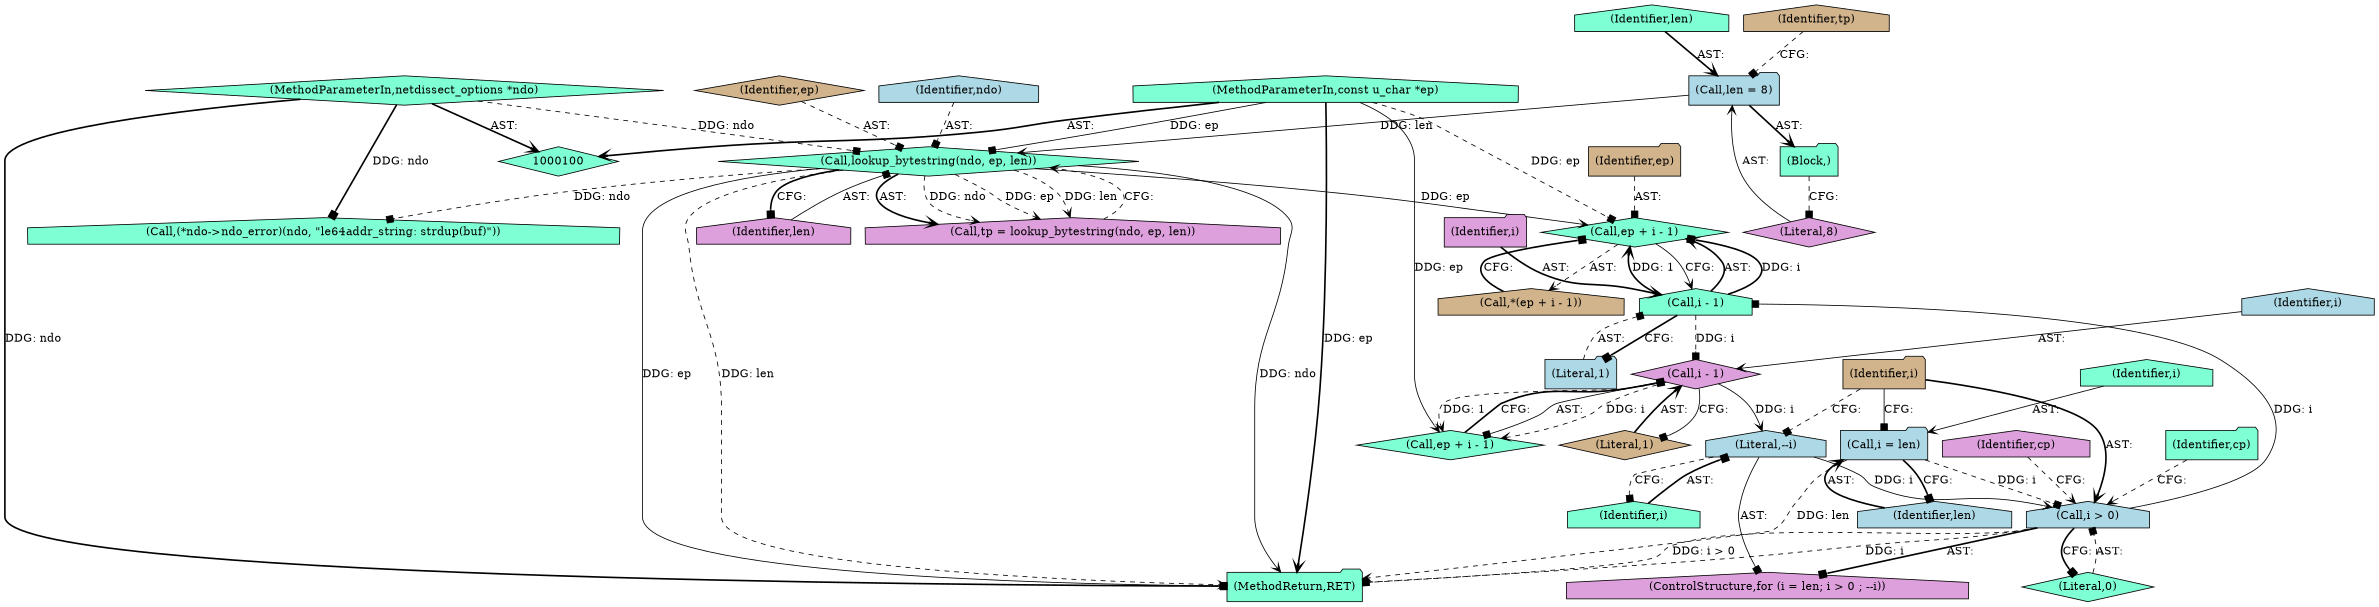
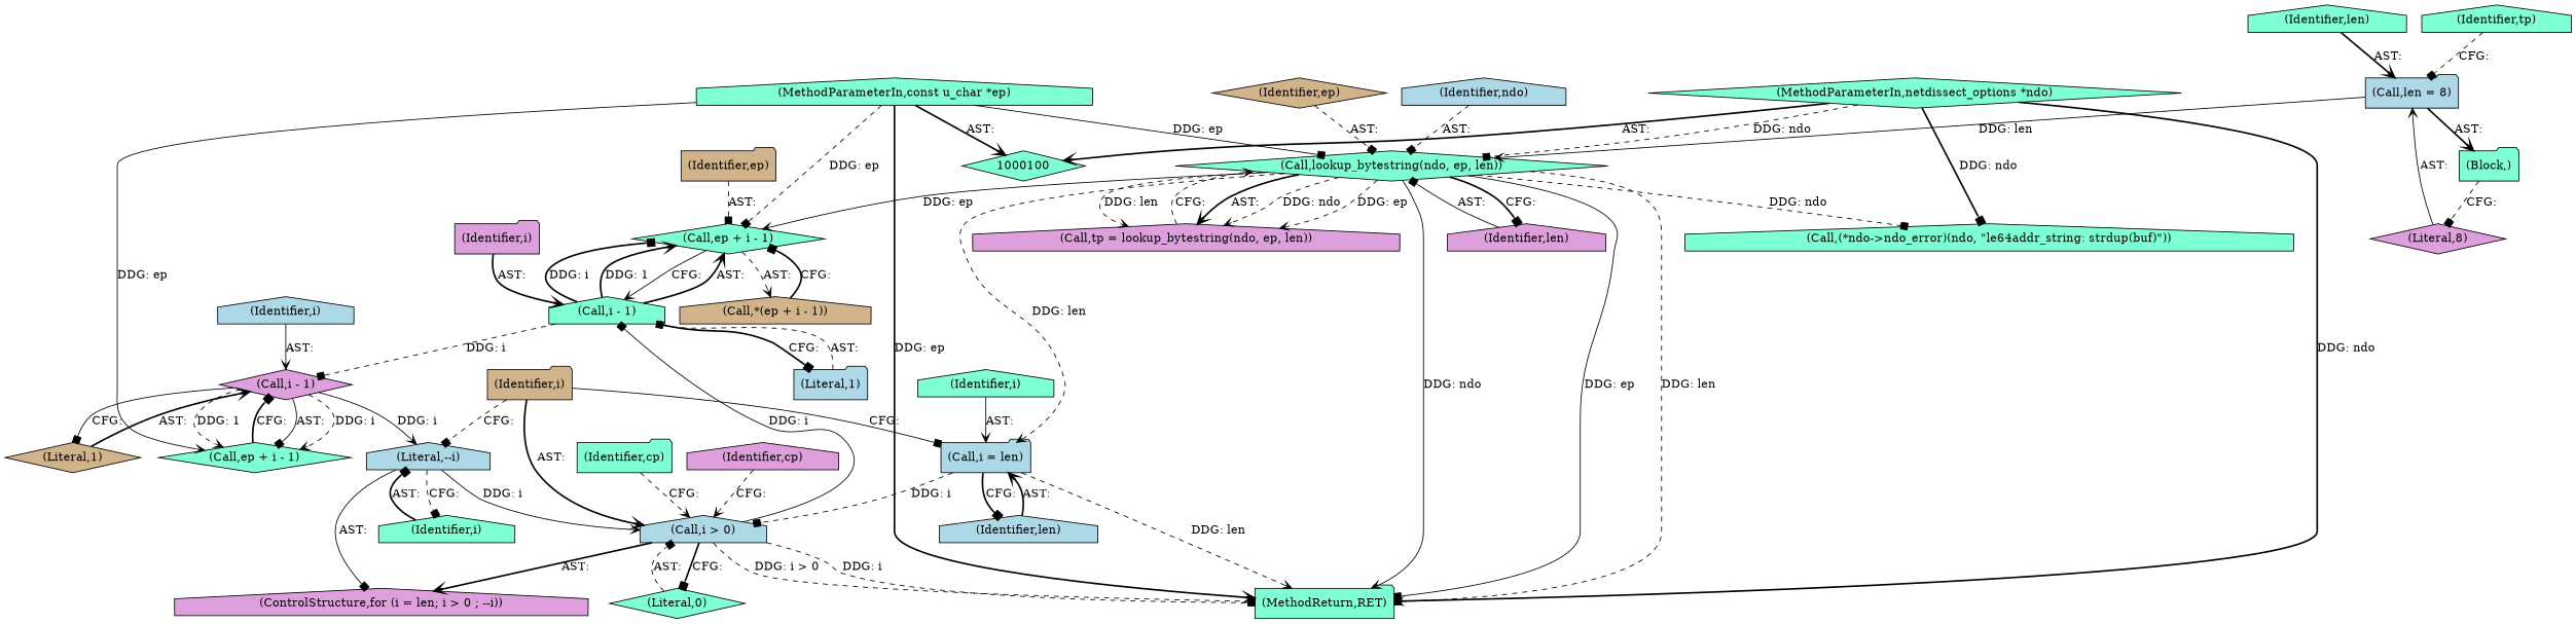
  digraph {
    node [fillcolor=aquamarine shape=house style=filled]
    edge [arrowhead=vee style=dashed]
    n1 [label="(Call,ep + i - 1)" shape=diamond]
    n2 [label="(Call,i - 1)"]
    n3 [fillcolor=tan label="(Call,*(ep + i - 1))"]
    n4 [fillcolor=plum label="(Call,i - 1)" shape=diamond]
    n5 [fillcolor=lightblue label="(Literal,1)" shape=folder]
    n6 [label="(Call,lookup_bytestring(ndo, ep, len))" shape=diamond]
    n7 [fillcolor=lightblue label="(Call,i = len)" shape=folder]
    n8 [fillcolor=plum label="(Identifier,len)"]
    n9 [label="(Call,(*ndo->ndo_error)(ndo, \"le64addr_string: strdup(buf)\"))"]
    n10 [fillcolor=plum label="(Call,tp = lookup_bytestring(ndo, ep, len))"]
    n11 [label="(MethodReturn,RET)" shape=folder]
    n12 [fillcolor=lightblue label="(Call,i > 0)"]
    n13 [fillcolor=lightblue label="(Identifier,len)"]
    n14 [label="(MethodParameterIn,netdissect_options *ndo)" shape=diamond]
    1000100 [shape=diamond]
    n16 [label="(MethodParameterIn,const u_char *ep)"]
    n17 [label="(Call,ep + i - 1)" shape=diamond]
    n18 [fillcolor=lightblue label="(Call,len = 8)" shape=folder]
    n19 [label="(Block,)" shape=folder]
    n20 [fillcolor=plum label="(Literal,8)" shape=diamond]
    n21 [fillcolor=lightblue label="(Literal,--i)"]
    n22 [fillcolor=tan label="(Literal,1)" shape=diamond]
    n23 [label="(Literal,0)" shape=diamond]
    n24 [fillcolor=plum label="(ControlStructure,for (i = len; i > 0 ; --i))"]
    n25 [label="(Identifier,i)"]
    n26 [label="(Identifier,i)"]
    n27 [fillcolor=plum label="(Identifier,cp)"]
    n28 [fillcolor=plum label="(Identifier,i)" shape=folder]
    n29 [label="(Identifier,len)"]
    n30 [fillcolor=lightblue label="(Identifier,ndo)"]
    n31 [fillcolor=tan label="(Identifier,i)" shape=folder]
-   n32 [fillcolor=tan label="(Identifier,tp)"]
+   n32 [label="(Identifier,tp)"]
    n33 [fillcolor=lightblue label="(Identifier,i)"]
    n34 [fillcolor=tan label="(Identifier,ep)" shape=diamond]
    n35 [label="(Identifier,cp)" shape=folder]
    n36 [fillcolor=tan label="(Identifier,ep)" shape=folder]
    n1 -> n2 [label="CFG: " style=solid]
    n1 -> n3 [label="AST: "]
    n2 -> n1 [label="AST: " style=bold]
    n2 -> n1 [arrowhead=box label="DDG: i" style=bold]
    n2 -> n1 [label="DDG: 1" style=bold]
    n2 -> n4 [arrowhead=box label="DDG: i"]
    n2 -> n5 [arrowhead=box label="CFG: " style=bold]
    n3 -> n1 [arrowhead=box label="CFG: " style=bold]
    n4 -> n17 [arrowhead=box label="AST: " style=solid]
    n4 -> n17 [label="DDG: i"]
    n4 -> n17 [label="DDG: 1"]
    n4 -> n21 [label="DDG: i" style=solid]
    n4 -> n22 [arrowhead=box label="CFG: " style=solid]
    n5 -> n2 [arrowhead=box label="AST: "]
    n6 -> n1 [label="DDG: ep" style=solid]
+   n6 -> n7 [label="DDG: len"]
    n6 -> n8 [arrowhead=box label="CFG: " style=bold]
    n6 -> n9 [arrowhead=box label="DDG: ndo"]
    n6 -> n10 [label="AST: " style=bold]
    n6 -> n10 [label="DDG: ndo"]
    n6 -> n10 [label="DDG: ep"]
    n6 -> n10 [label="DDG: len"]
    n6 -> n11 [label="DDG: len"]
    n6 -> n11 [label="DDG: ndo" style=solid]
    n6 -> n11 [arrowhead=box label="DDG: ep" style=solid]
    n7 -> n11 [label="DDG: len"]
    n7 -> n12 [arrowhead=box label="DDG: i"]
    n7 -> n13 [arrowhead=box label="CFG: " style=bold]
    n8 -> n6 [arrowhead=box label="AST: " style=solid]
    n10 -> n6 [label="CFG: "]
    n12 -> n2 [arrowhead=box label="DDG: i" style=solid]
    n12 -> n11 [arrowhead=box label="DDG: i"]
    n12 -> n11 [arrowhead=box label="DDG: i > 0"]
    n12 -> n23 [arrowhead=box label="CFG: " style=bold]
-   n12 -> n24 [arrowhead=box label="AST: " style=bold]
+   n12 -> n24 [label="AST: " style=bold]
    n13 -> n7 [label="AST: " style=bold]
    n14 -> n6 [arrowhead=box label="DDG: ndo"]
    n14 -> n9 [arrowhead=box label="DDG: ndo" style=bold]
    n14 -> n11 [arrowhead=box label="DDG: ndo" style=bold]
    n14 -> 1000100 [label="AST: " style=bold]
    n16 -> n1 [arrowhead=box label="DDG: ep"]
    n16 -> n6 [arrowhead=box label="DDG: ep" style=solid]
    n16 -> n11 [label="DDG: ep" style=bold]
    n16 -> 1000100 [label="AST: " style=bold]
    n16 -> n17 [label="DDG: ep" style=solid]
    n17 -> n4 [arrowhead=box label="CFG: " style=bold]
    n18 -> n6 [label="DDG: len" style=solid]
    n18 -> n19 [label="AST: " style=bold]
    n19 -> n20 [arrowhead=box label="CFG: "]
    n20 -> n18 [label="AST: " style=solid]
    n21 -> n12 [label="DDG: i" style=solid]
    n21 -> n24 [arrowhead=box label="AST: " style=solid]
    n21 -> n25 [arrowhead=box label="CFG: "]
    n22 -> n4 [label="AST: " style=bold]
    n23 -> n12 [arrowhead=box label="AST: "]
    n25 -> n21 [arrowhead=box label="AST: " style=bold]
    n26 -> n7 [label="AST: " style=solid]
    n27 -> n12 [label="CFG: "]
    n28 -> n2 [label="AST: " style=bold]
    n29 -> n18 [label="AST: " style=bold]
    n30 -> n6 [arrowhead=box label="AST: "]
    n31 -> n7 [arrowhead=box label="CFG: " style=solid]
    n31 -> n12 [label="AST: " style=bold]
    n31 -> n21 [arrowhead=box label="CFG: "]
    n32 -> n18 [arrowhead=box label="CFG: "]
    n33 -> n4 [label="AST: " style=solid]
    n34 -> n6 [arrowhead=box label="AST: "]
    n35 -> n12 [label="CFG: "]
    n36 -> n1 [arrowhead=box label="AST: "]
  }
